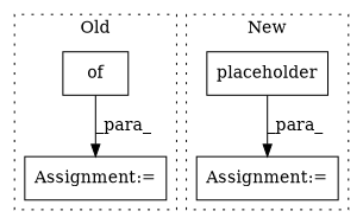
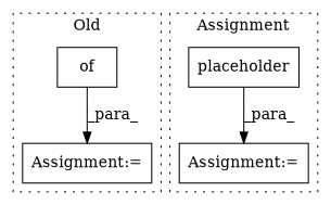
  digraph {
    node [a=32 l=1 shape=box]
    n1 [l="3,1" label=of s="38180,38210"]
    n2 [a=7 label="Assignment:=" s=38103]
    n3 [l="12,1" label=placeholder s="37878,37942"]
    n4 [a=7 label="Assignment:=" s=37866]
    subgraph cluster_1 {
      label=Old
      style=dotted
      n1
      n2
    }
    subgraph cluster_2 {
-     label=New
+     label=Assignment
      style=dotted
      n3
      n4
    }
    n1 -> n2 [label=_para_]
    n3 -> n4 [label=_para_]
  }
